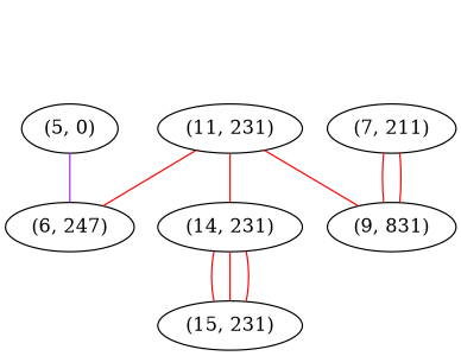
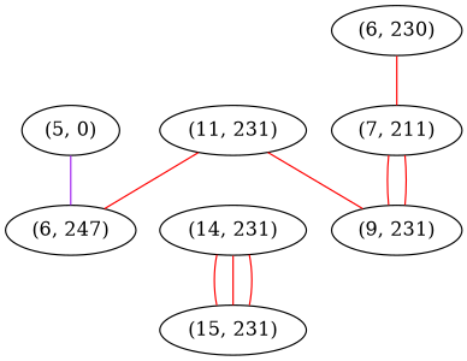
  graph {
    edge [color=red weight=1]
    "(11, 231)"
    "(14, 231)"
    n3 [label="(6, 247)"]
-   "(9, 231)" [label="(9, 831)"]
+   "(9, 231)"
    "(15, 231)"
    n6 [label="(5, 0)"]
    n7 [label="(7, 211)"]
-   "(11, 231)" -- "(14, 231)"
+   "(6, 230)"
    "(11, 231)" -- n3
    "(11, 231)" -- "(9, 231)"
    "(14, 231)" -- "(15, 231)"
    "(14, 231)" -- "(15, 231)"
    "(14, 231)" -- "(15, 231)"
    n6 -- n3 [color=purple weight=4]
    n7 -- "(9, 231)"
    n7 -- "(9, 231)"
+   "(6, 230)" -- n7
  }
